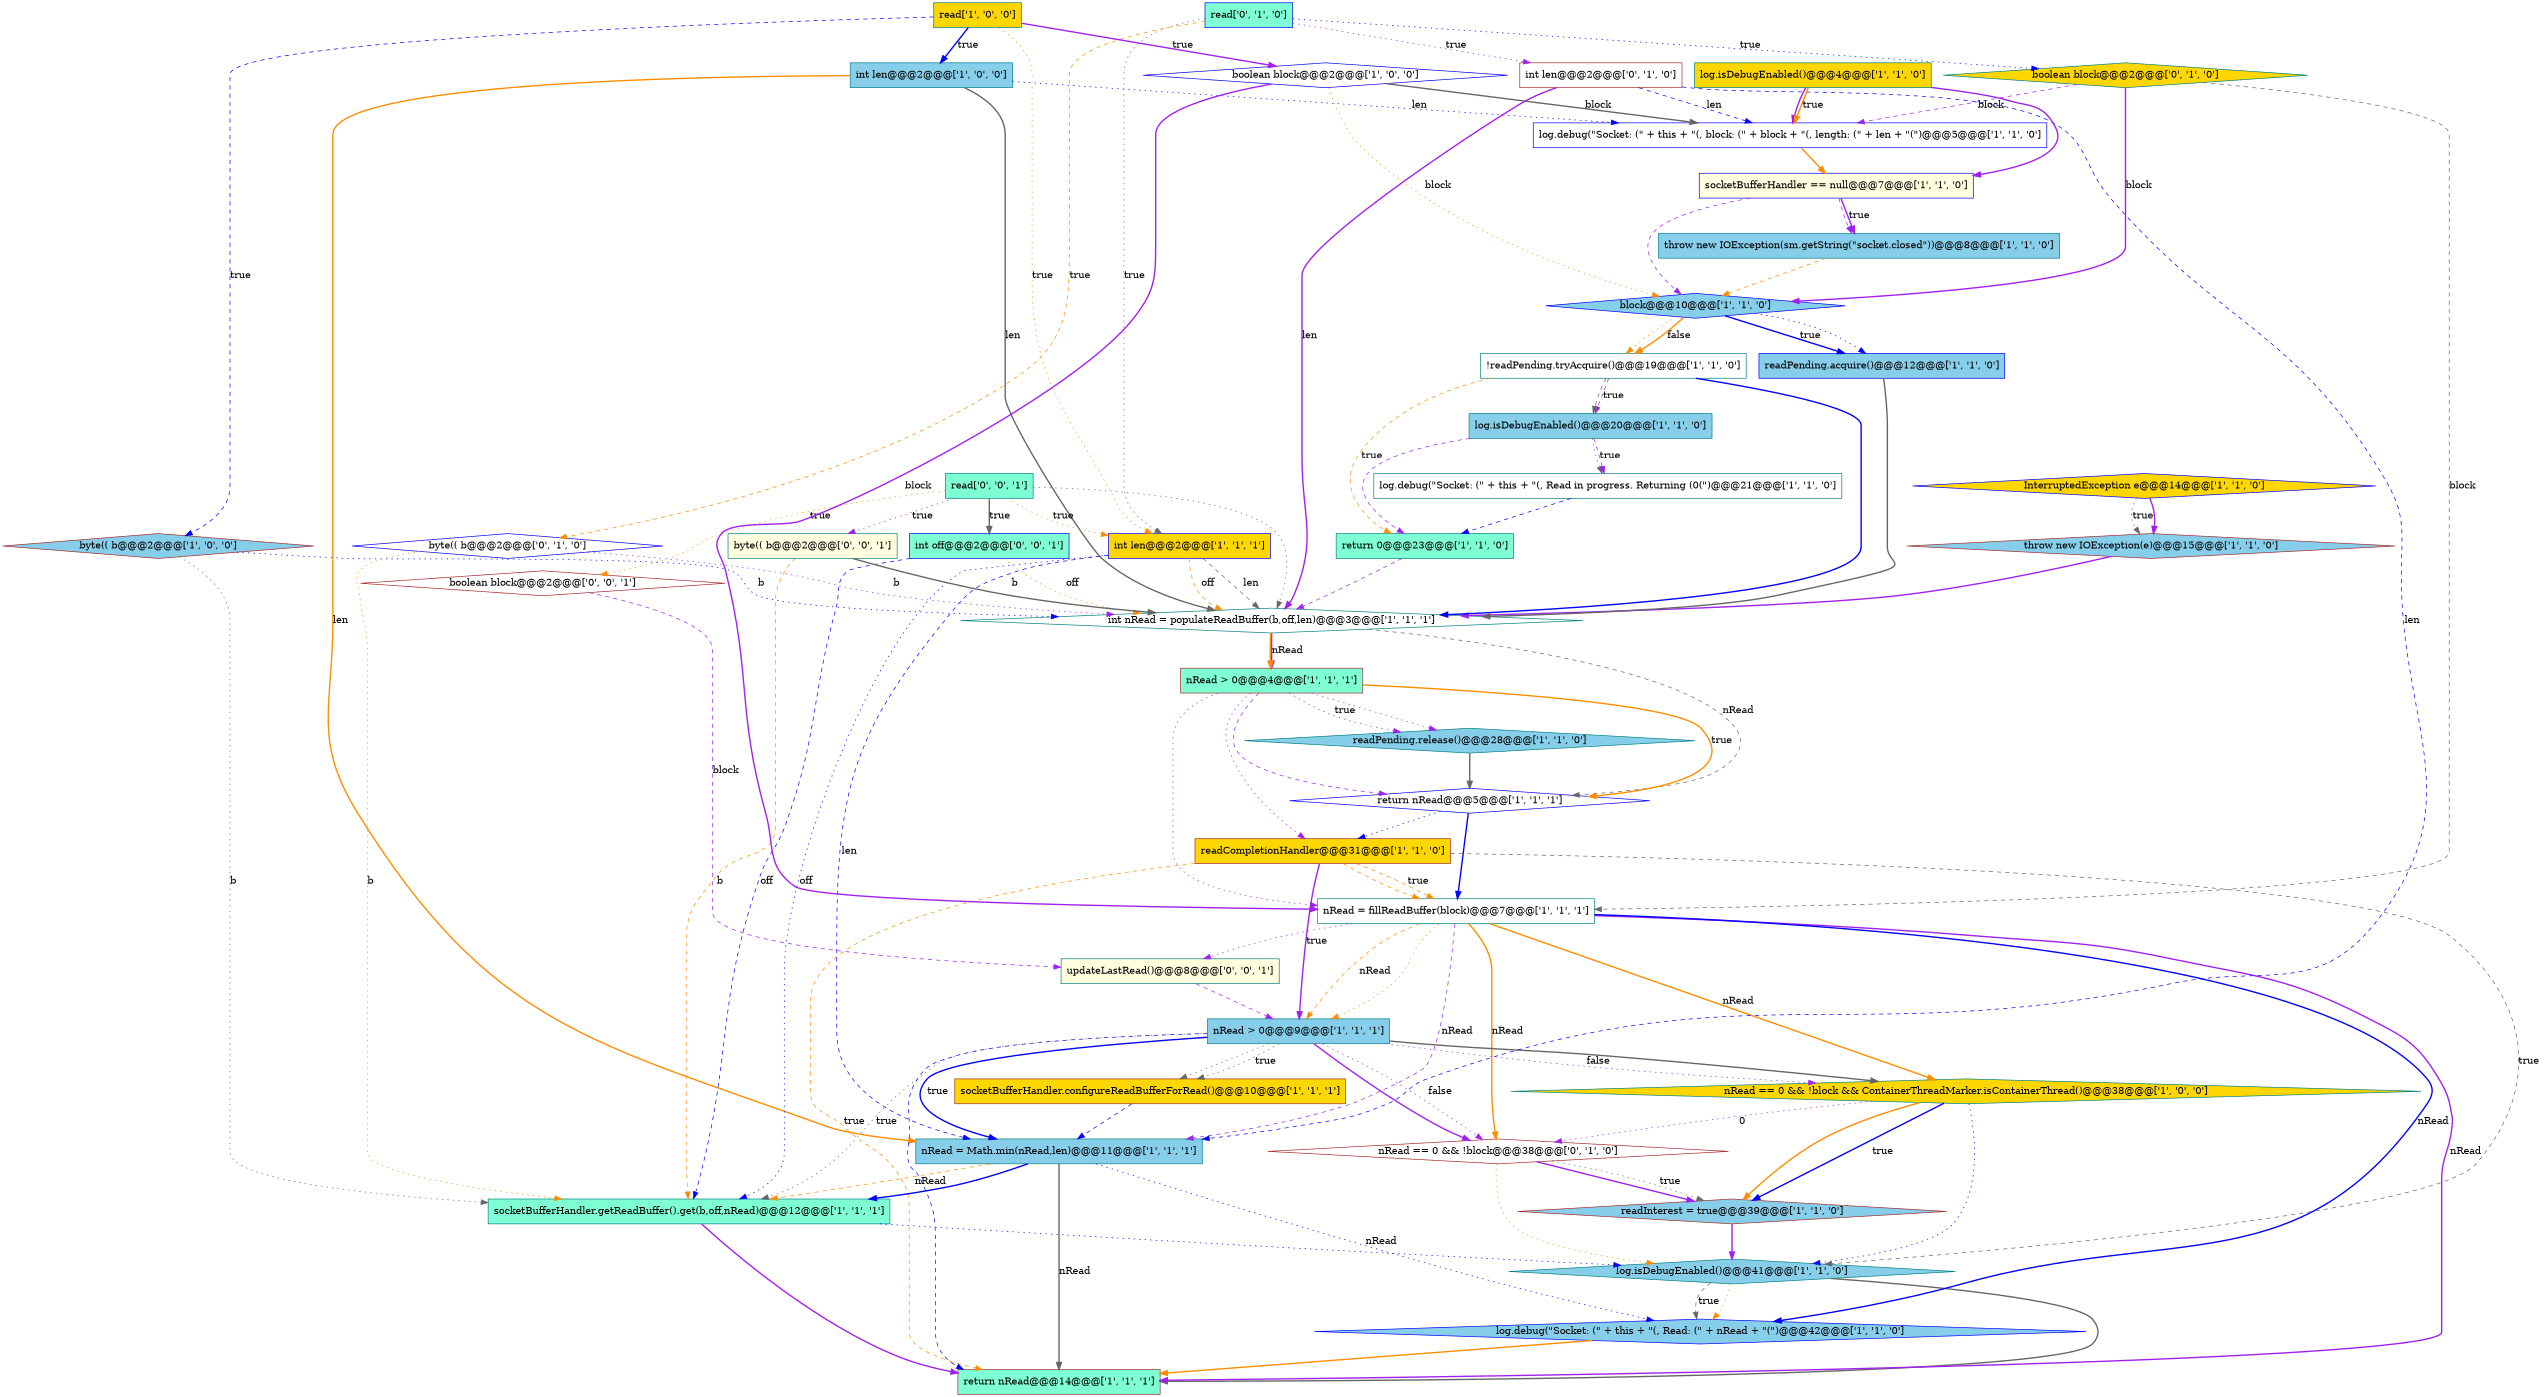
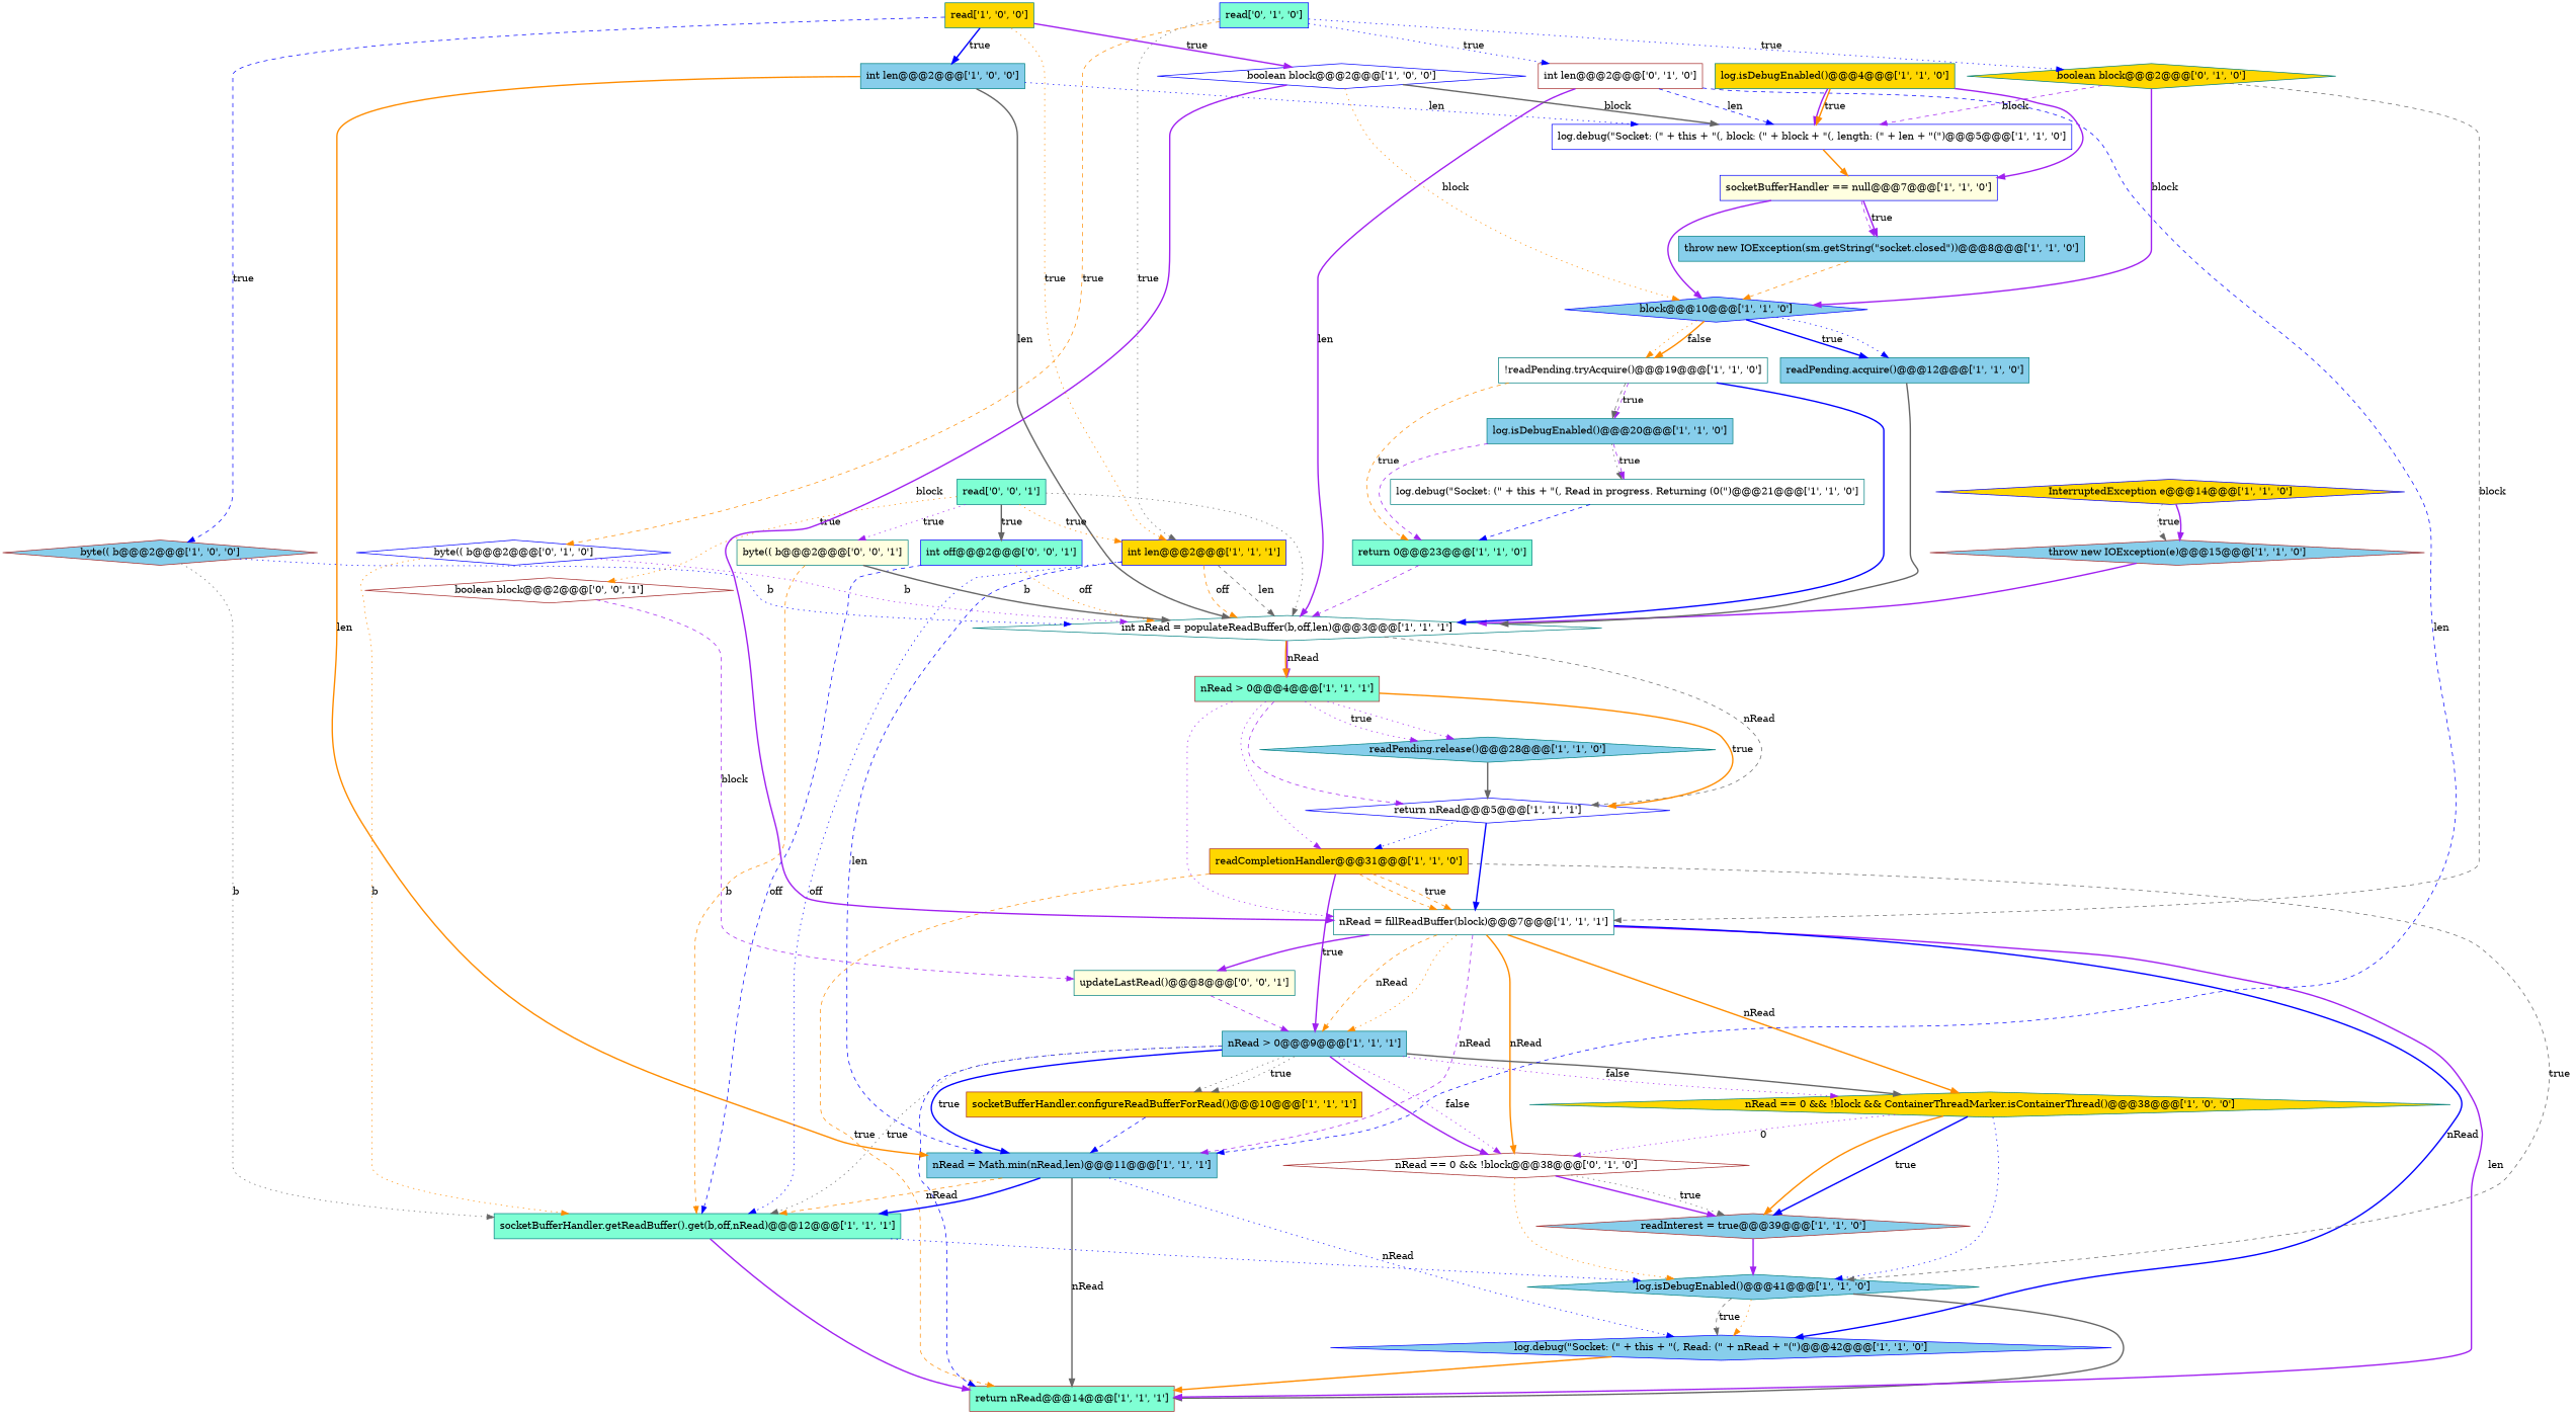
  digraph {
    node [color=teal fillcolor=skyblue shape=box style=filled]
    edge [color=purple style=bold]
    n1 [fillcolor=gold label="nRead == 0 && !block && ContainerThreadMarker.isContainerThread()@@@38@@@['1', '0', '0']" shape=diamond]
    n2 [label="log.isDebugEnabled()@@@41@@@['1', '1', '0']" shape=diamond]
    n3 [color=brown fillcolor=white label="nRead == 0 && !block@@@38@@@['0', '1', '0']" shape=diamond]
    n4 [color=brown label="readInterest = true@@@39@@@['1', '1', '0']" shape=diamond]
    n5 [color=brown fillcolor=aquamarine label="return nRead@@@14@@@['1', '1', '1']"]
    n6 [color=blue label="log.debug(\"Socket: (\" + this + \"(, Read: (\" + nRead + \"(\")@@@42@@@['1', '1', '0']" shape=diamond]
    n7 [fillcolor=aquamarine label="return 0@@@23@@@['1', '1', '0']"]
    n8 [fillcolor=white label="int nRead = populateReadBuffer(b,off,len)@@@3@@@['1', '1', '1']" shape=diamond]
    n9 [color=blue fillcolor=white label="return nRead@@@5@@@['1', '1', '1']" shape=diamond]
    n10 [color=brown fillcolor=aquamarine label="nRead > 0@@@4@@@['1', '1', '1']"]
    n11 [label="readPending.release()@@@28@@@['1', '1', '0']" shape=diamond]
    n12 [fillcolor=white label="nRead = fillReadBuffer(block)@@@7@@@['1', '1', '1']"]
    n13 [color=brown fillcolor=gold label="readCompletionHandler@@@31@@@['1', '1', '0']"]
    n14 [label="int len@@@2@@@['1', '0', '0']"]
    n15 [color=blue fillcolor=white label="log.debug(\"Socket: (\" + this + \"(, block: (\" + block + \"(, length: (\" + len + \"(\")@@@5@@@['1', '1', '0']"]
    n16 [label="nRead = Math.min(nRead,len)@@@11@@@['1', '1', '1']"]
    n17 [color=blue fillcolor=lightyellow label="socketBufferHandler == null@@@7@@@['1', '1', '0']"]
    n18 [fillcolor=aquamarine label="socketBufferHandler.getReadBuffer().get(b,off,nRead)@@@12@@@['1', '1', '1']"]
    n19 [fillcolor=lightyellow label="updateLastRead()@@@8@@@['0', '0', '1']"]
    n20 [label="nRead > 0@@@9@@@['1', '1', '1']"]
    n21 [color=brown fillcolor=gold label="socketBufferHandler.configureReadBufferForRead()@@@10@@@['1', '1', '1']"]
    n22 [color=brown label="throw new IOException(e)@@@15@@@['1', '1', '0']" shape=diamond]
    n23 [color=brown fillcolor=white label="int len@@@2@@@['0', '1', '0']"]
    n24 [color=brown fillcolor=white label="boolean block@@@2@@@['0', '0', '1']" shape=diamond]
    n25 [color=blue fillcolor=aquamarine label="read['0', '1', '0']"]
    n26 [color=blue fillcolor=gold label="int len@@@2@@@['1', '1', '1']"]
    n27 [fillcolor=gold label="boolean block@@@2@@@['0', '1', '0']" shape=diamond]
    n28 [color=blue fillcolor=white label="byte(( b@@@2@@@['0', '1', '0']" shape=diamond]
    n29 [color=blue label="block@@@10@@@['1', '1', '0']" shape=diamond]
    n30 [color=blue fillcolor=gold label="InterruptedException e@@@14@@@['1', '1', '0']" shape=diamond]
    n31 [color=blue fillcolor=aquamarine label="int off@@@2@@@['0', '0', '1']"]
    n32 [fillcolor=aquamarine label="read['0', '0', '1']"]
    n33 [fillcolor=lightyellow label="byte(( b@@@2@@@['0', '0', '1']"]
-   n34 [color=blue label="readPending.acquire()@@@12@@@['1', '1', '0']"]
+   n34 [label="readPending.acquire()@@@12@@@['1', '1', '0']"]
    n35 [color=brown label="byte(( b@@@2@@@['1', '0', '0']" shape=diamond]
    n36 [fillcolor=gold label="log.isDebugEnabled()@@@4@@@['1', '1', '0']"]
    n37 [label="throw new IOException(sm.getString(\"socket.closed\"))@@@8@@@['1', '1', '0']"]
    n38 [fillcolor=white label="!readPending.tryAcquire()@@@19@@@['1', '1', '0']"]
    n39 [label="log.isDebugEnabled()@@@20@@@['1', '1', '0']"]
    n40 [fillcolor=white label="log.debug(\"Socket: (\" + this + \"(, Read in progress. Returning (0(\")@@@21@@@['1', '1', '0']"]
    n41 [color=blue fillcolor=white label="boolean block@@@2@@@['1', '0', '0']" shape=diamond]
    n42 [fillcolor=gold label="read['1', '0', '0']"]
    n1 -> n2 [color=blue style=dotted]
    n1 -> n3 [label=0 style=dotted]
    n1 -> n4 [color=blue label=true]
    n1 -> n4 [color=darkorange]
    n2 -> n5 [color=gray40]
    n2 -> n6 [color=darkorange style=dotted]
    n2 -> n6 [color=gray40 label=true style=dashed]
    n3 -> n2 [color=darkorange style=dotted]
    n3 -> n4
    n3 -> n4 [color=gray40 label=true style=dotted]
    n4 -> n2
    n6 -> n5 [color=darkorange]
    n7 -> n8 [style=dashed]
    n8 -> n9 [color=gray40 label=nRead style=dashed]
    n8 -> n10 [label=nRead]
    n8 -> n10 [color=darkorange]
    n9 -> n12 [color=blue]
    n9 -> n13 [color=blue style=dotted]
    n10 -> n9 [color=darkorange label=true]
    n10 -> n9 [style=dashed]
    n10 -> n11 [style=dotted]
    n10 -> n11 [label=true style=dotted]
    n10 -> n12 [style=dotted]
    n10 -> n13 [style=dotted]
    n11 -> n9 [color=gray40]
    n12 -> n1 [color=darkorange label=nRead]
    n12 -> n3 [color=darkorange label=nRead]
-   n12 -> n5 [label=nRead]
+   n12 -> n5 [label=len]
    n12 -> n6 [color=blue label=nRead]
    n12 -> n16 [label=nRead style=dashed]
-   n12 -> n19 [style=dotted]
+   n12 -> n19
    n12 -> n20 [color=darkorange label=nRead style=dashed]
    n12 -> n20 [color=darkorange style=dotted]
    n13 -> n2 [color=gray40 label=true style=dashed]
    n13 -> n5 [color=darkorange label=true style=dashed]
    n13 -> n12 [color=darkorange style=dashed]
    n13 -> n12 [color=darkorange label=true style=dashed]
    n13 -> n20 [label=true]
    n14 -> n8 [color=gray40 label=len]
    n14 -> n15 [color=blue label=len style=dotted]
    n14 -> n16 [color=darkorange label=len]
    n15 -> n17 [color=darkorange]
    n16 -> n5 [color=gray40 label=nRead]
    n16 -> n6 [color=blue label=nRead style=dotted]
    n16 -> n18 [color=darkorange label=nRead style=dashed]
    n16 -> n18 [color=blue]
-   n17 -> n29 [style=dashed]
+   n17 -> n29
    n17 -> n37 [label=true]
    n17 -> n37 [style=dashed]
    n18 -> n2 [color=blue style=dotted]
    n18 -> n5
    n19 -> n20 [style=dashed]
    n20 -> n1 [label=false style=dotted]
    n20 -> n1 [color=gray40]
    n20 -> n3
    n20 -> n3 [label=false style=dotted]
    n20 -> n5 [color=blue style=dashed]
    n20 -> n16 [color=blue label=true]
    n20 -> n18 [color=gray40 label=true style=dotted]
    n20 -> n21 [color=gray40 style=dotted]
    n20 -> n21 [color=gray40 label=true style=dotted]
    n21 -> n16 [color=blue style=dashed]
    n22 -> n8
    n23 -> n8 [label=len]
    n23 -> n15 [color=blue label=len style=dashed]
    n23 -> n16 [color=blue label=len style=dashed]
    n24 -> n19 [label=block style=dashed]
-   n25 -> n23 [label=true style=dotted]
+   n25 -> n23 [color=blue label=true style=dotted]
    n25 -> n26 [color=gray40 label=true style=dotted]
    n25 -> n27 [color=blue label=true style=dotted]
    n25 -> n28 [color=darkorange label=true style=dashed]
    n26 -> n8 [color=gray40 label=len style=dashed]
    n26 -> n8 [color=darkorange label=off style=dashed]
    n26 -> n16 [color=blue label=len style=dashed]
    n26 -> n18 [color=blue label=off style=dotted]
    n27 -> n12 [color=gray40 label=block style=dashed]
    n27 -> n15 [label=block style=dashed]
    n27 -> n29 [label=block]
    n28 -> n8 [label=b style=dotted]
    n28 -> n18 [color=darkorange label=b style=dotted]
    n29 -> n34 [color=blue label=true]
    n29 -> n34 [color=blue style=dotted]
    n29 -> n38 [color=darkorange style=dotted]
    n29 -> n38 [color=darkorange label=false]
    n30 -> n22 [color=gray40 label=true style=dotted]
    n30 -> n22
    n31 -> n8 [color=darkorange label=off style=dotted]
    n31 -> n18 [color=blue label=off style=dashed]
    n32 -> n8 [color=gray40 style=dotted]
    n32 -> n24 [color=darkorange label=true style=dotted]
    n32 -> n26 [color=darkorange label=true style=dotted]
    n32 -> n31 [color=gray40 label=true]
    n32 -> n33 [label=true style=dotted]
    n33 -> n8 [color=gray40 label=b]
    n33 -> n18 [color=darkorange label=b style=dashed]
    n34 -> n8 [color=gray40]
    n35 -> n8 [color=blue label=b style=dotted]
    n35 -> n18 [color=gray40 label=b style=dotted]
    n36 -> n15
    n36 -> n15 [color=darkorange label=true]
    n36 -> n17
    n37 -> n29 [color=darkorange style=dashed]
    n38 -> n7 [color=darkorange label=true style=dashed]
    n38 -> n8 [color=blue]
    n38 -> n39 [label=true style=dashed]
    n38 -> n39 [color=gray40 style=dashed]
    n39 -> n7 [style=dashed]
    n39 -> n40 [color=gray40 style=dotted]
    n39 -> n40 [label=true style=dashed]
    n40 -> n7 [color=blue style=dashed]
    n41 -> n12 [label=block]
    n41 -> n15 [color=gray40 label=block]
    n41 -> n29 [color=darkorange label=block style=dotted]
    n42 -> n14 [color=blue label=true]
    n42 -> n26 [color=darkorange label=true style=dotted]
    n42 -> n35 [color=blue label=true style=dashed]
    n42 -> n41 [label=true]
  }
